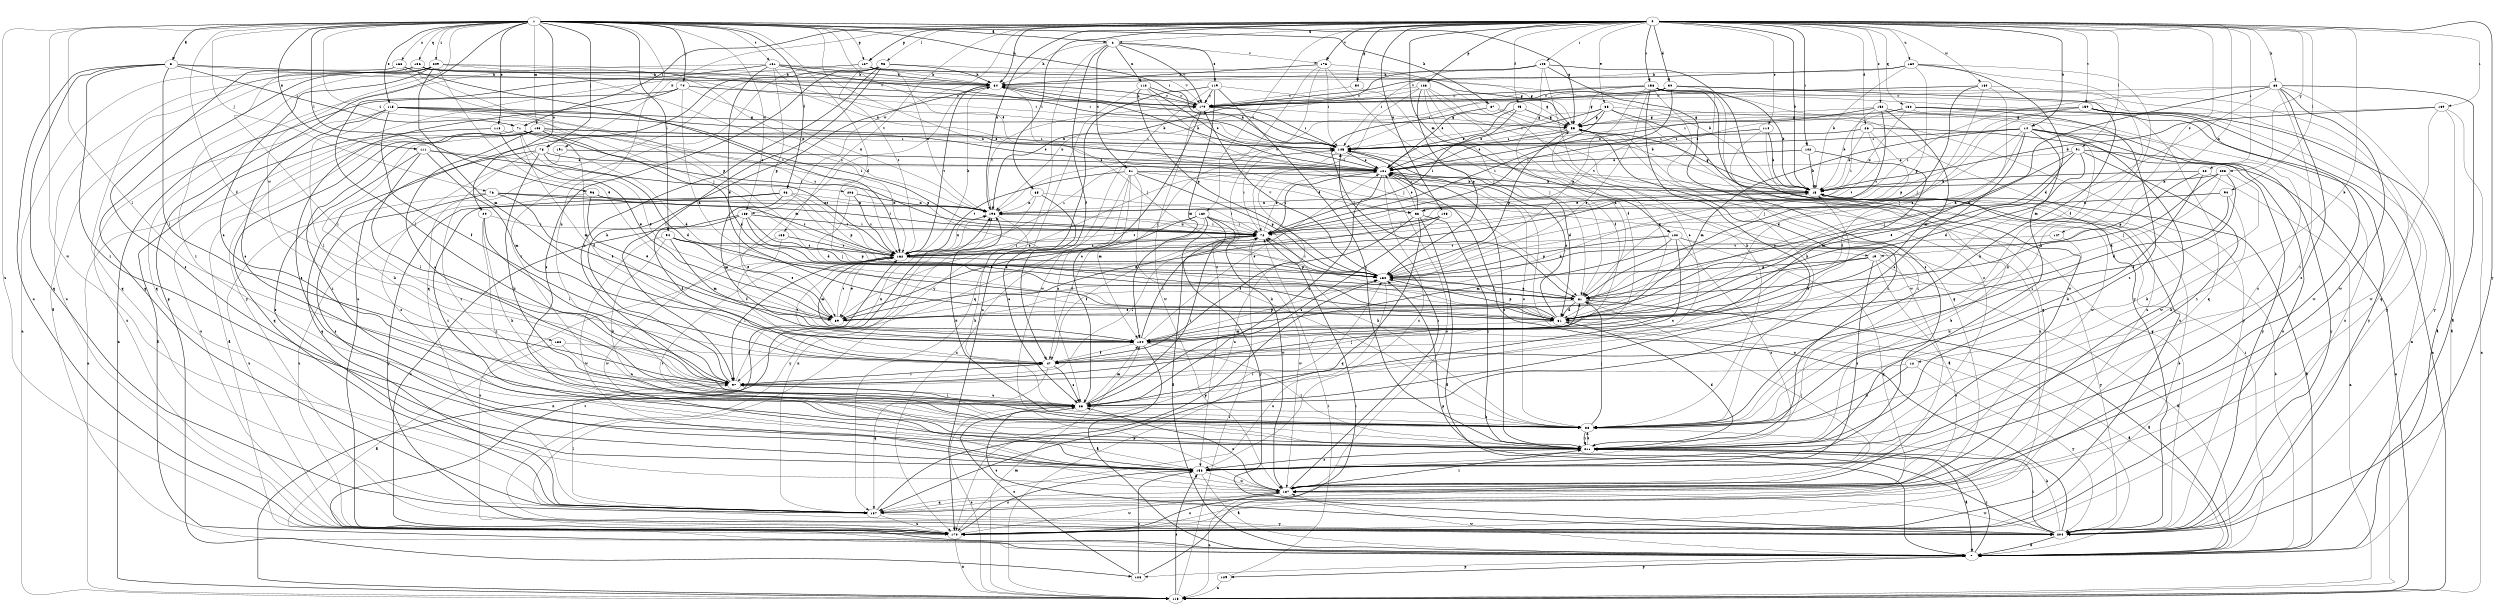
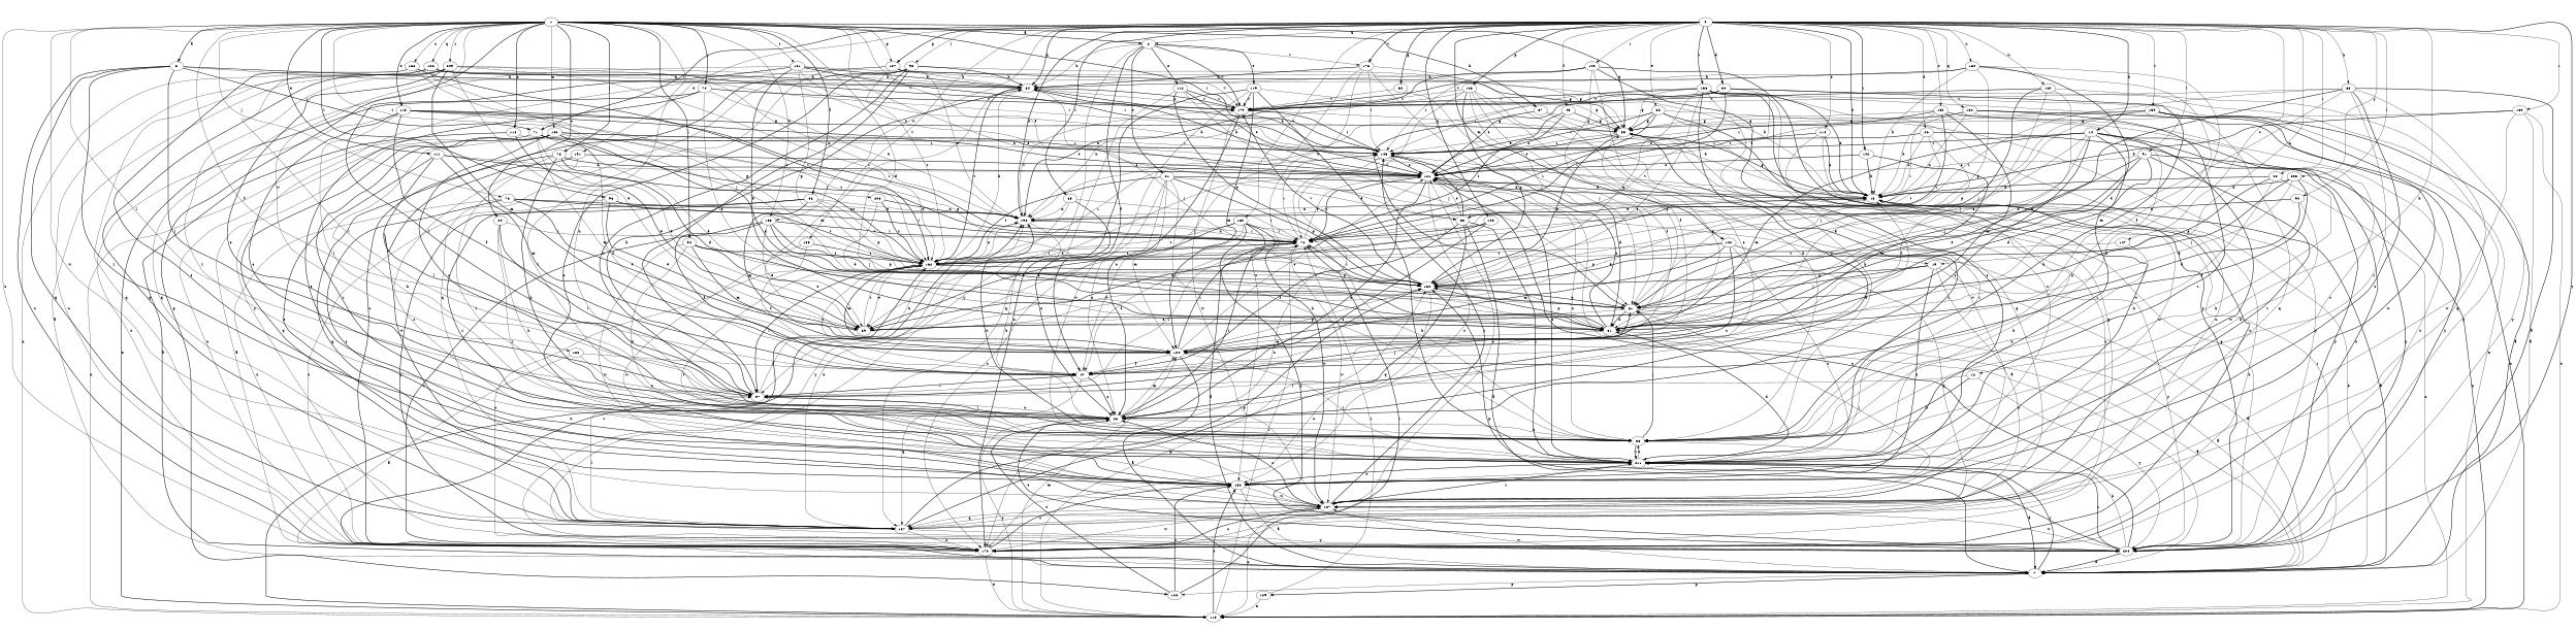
  strict digraph {
    edge [style=solid]
    0
    2
    12
    14
    15
    19
    26
    30
    35
    45
    54
    63
    64
    65
    68
    71
    90
    91
    93
    100
    105
    114
    126
    127
    132
    139
    142
    143
    147
    152
    155
    158
    159
    160
    164
    176
    180
    183
    191
    196
    203
    204
    47
    21
    112
    119
    179
    88
    97
    31
    145
    170
    187
    211
    23
    104
    38
    55
    7
    81
    130
    153
    162
    121
    72
    137
    113
    39
    1
    3
    20
    46
    74
    76
    78
    87
    94
    96
    103
    111
    115
    118
    128
    136
    161
    166
    186
    206
    209
    129
    0 -> 2 [label=a]
    0 -> 12 [label=b]
    0 -> 14 [label=b style=bold]
    0 -> 15 [label=b style=bold]
    0 -> 19 [label=c]
    0 -> 26 [label=d]
    0 -> 30 [label=d style=bold]
    0 -> 35 [label=e]
    0 -> 45 [label=f]
    0 -> 54 [label=g style=bold]
    0 -> 63 [label=h]
    0 -> 64 [label=h style=bold]
    0 -> 65 [label=i style=bold]
    0 -> 68 [label=i]
    0 -> 71 [label=i style=bold]
    0 -> 90 [label=l]
    0 -> 91 [label=l]
    0 -> 93 [label=l]
    0 -> 100 [label=m style=bold]
    0 -> 105 [label=n style=bold]
    0 -> 114 [label=o]
    0 -> 126 [label=p style=bold]
    0 -> 127 [label=p style=bold]
    0 -> 132 [label=q]
    0 -> 139 [label=r]
    0 -> 142 [label=r style=bold]
    0 -> 143 [label=r]
    0 -> 147 [label=s]
    0 -> 152 [label=s]
    0 -> 155 [label=t]
    0 -> 158 [label=t style=bold]
    0 -> 159 [label=t]
    0 -> 160 [label=t]
    0 -> 164 [label=u]
    0 -> 176 [label=v style=bold]
    0 -> 180 [label=w]
    0 -> 183 [label=w]
    0 -> 191 [label=x]
    0 -> 196 [label=x style=bold]
    0 -> 203 [label=y]
    0 -> 204 [label=y style=bold]
    2 -> 64 [label=h]
    2 -> 176 [label=v]
    2 -> 204 [label=y]
    2 -> 47 [label=f style=bold]
    2 -> 21 [label=c style=bold]
    2 -> 112 [label=n style=bold]
    2 -> 119 [label=o style=bold]
    2 -> 179 [label=v style=bold]
    12 -> 204 [label=y]
    12 -> 88 [label=k style=bold]
    12 -> 97 [label=l]
    14 -> 204 [label=y style=bold]
    14 -> 47 [label=f]
    14 -> 31 [label=d]
    14 -> 145 [label=r style=bold]
    14 -> 170 [label=u style=bold]
    14 -> 187 [label=w style=bold]
    14 -> 211 [label=z style=bold]
    14 -> 23 [label=c style=bold]
    14 -> 104 [label=m style=bold]
    15 -> 196 [label=x]
    15 -> 38 [label=e style=bold]
    15 -> 55 [label=g style=bold]
    15 -> 7 [label=a style=bold]
    19 -> 170 [label=u]
    19 -> 7 [label=a]
    19 -> 81 [label=j style=bold]
    19 -> 130 [label=p style=bold]
    19 -> 153 [label=s style=bold]
    26 -> 15 [label=b]
    26 -> 204 [label=y style=bold]
    26 -> 145 [label=r style=bold]
    26 -> 81 [label=j]
    26 -> 162 [label=t]
    30 -> 196 [label=w]
    30 -> 204 [label=y]
    30 -> 179 [label=v style=bold]
    30 -> 88 [label=k style=bold]
    30 -> 162 [label=t]
    30 -> 121 [label=o style=bold]
    30 -> 72 [label=i style=bold]
    35 -> 204 [label=y]
    35 -> 145 [label=r]
    35 -> 170 [label=u style=bold]
    35 -> 55 [label=g style=bold]
    35 -> 121 [label=o style=bold]
    35 -> 72 [label=i style=bold]
    35 -> 137 [label=q]
    45 -> 55 [label=g style=bold]
    45 -> 121 [label=o style=bold]
    45 -> 72 [label=i style=bold]
    54 -> 47 [label=f]
    54 -> 179 [label=v]
    63 -> 204 [label=y]
    63 -> 179 [label=v]
    63 -> 31 [label=d style=bold]
    63 -> 211 [label=z]
    63 -> 104 [label=m]
    63 -> 7 [label=a style=bold]
    63 -> 153 [label=s style=bold]
    63 -> 72 [label=i]
    64 -> 179 [label=v style=bold]
    64 -> 104 [label=m]
    64 -> 81 [label=j]
    64 -> 162 [label=t style=bold]
    65 -> 196 [label=x]
    65 -> 204 [label=y]
    65 -> 23 [label=c style=bold]
    65 -> 72 [label=i]
    68 -> 15 [label=b style=bold]
-   68 -> 88 [label=k style=bold]
+   68 -> 88 [label=k]
    68 -> 130 [label=p style=bold]
    68 -> 113 [label=n]
    71 -> 31 [label=d]
    71 -> 145 [label=r style=bold]
    71 -> 170 [label=u]
    71 -> 104 [label=m]
    71 -> 72 [label=i style=bold]
    71 -> 113 [label=n]
    71 -> 39 [label=e]
    90 -> 196 [label=x style=bold]
    90 -> 88 [label=k]
    90 -> 31 [label=d style=bold]
    91 -> 31 [label=d style=bold]
    91 -> 211 [label=z style=bold]
    91 -> 81 [label=j style=bold]
    91 -> 121 [label=o]
    91 -> 113 [label=n style=bold]
    91 -> 39 [label=e style=bold]
    93 -> 64 [label=h style=bold]
    93 -> 88 [label=k style=bold]
    93 -> 97 [label=l style=bold]
    93 -> 170 [label=u style=bold]
    93 -> 55 [label=g]
    93 -> 153 [label=s style=bold]
    93 -> 137 [label=q]
    100 -> 204 [label=y]
    100 -> 23 [label=c style=bold]
    100 -> 104 [label=m style=bold]
    100 -> 130 [label=p style=bold]
    100 -> 153 [label=s]
    100 -> 162 [label=t]
    100 -> 137 [label=q]
    105 -> 23 [label=c style=bold]
    105 -> 72 [label=i style=bold]
    105 -> 39 [label=e style=bold]
    114 -> 15 [label=b style=bold]
    114 -> 145 [label=r style=bold]
    114 -> 187 [label=w]
    114 -> 211 [label=z]
    126 -> 196 [label=x]
    126 -> 179 [label=v]
    126 -> 31 [label=d]
    126 -> 187 [label=w]
    126 -> 81 [label=j]
    126 -> 130 [label=p style=bold]
    126 -> 72 [label=i]
    126 -> 137 [label=q]
    127 -> 15 [label=b]
    127 -> 64 [label=h]
    127 -> 196 [label=x]
    127 -> 204 [label=y]
    127 -> 211 [label=z]
    127 -> 55 [label=g style=bold]
    127 -> 162 [label=t]
    132 -> 15 [label=b]
    132 -> 196 [label=x]
    132 -> 204 [label=y style=bold]
    132 -> 145 [label=r]
    132 -> 170 [label=u]
    132 -> 211 [label=z style=bold]
    132 -> 55 [label=g]
    139 -> 15 [label=b style=bold]
    139 -> 187 [label=w]
    139 -> 55 [label=g]
    139 -> 7 [label=a]
    139 -> 113 [label=n]
    142 -> 15 [label=b style=bold]
    142 -> 104 [label=m style=bold]
    142 -> 121 [label=o style=bold]
    143 -> 64 [label=h]
    143 -> 196 [label=x style=bold]
    143 -> 204 [label=y style=bold]
    143 -> 47 [label=f]
    143 -> 145 [label=r]
    143 -> 23 [label=c]
    143 -> 153 [label=s style=bold]
    147 -> 88 [label=k]
    147 -> 162 [label=t]
    152 -> 88 [label=k]
    152 -> 104 [label=m style=bold]
    152 -> 55 [label=g]
    152 -> 153 [label=s]
    152 -> 162 [label=t style=bold]
    152 -> 121 [label=o style=bold]
    152 -> 72 [label=i]
    155 -> 47 [label=f]
    155 -> 187 [label=w]
    155 -> 162 [label=t style=bold]
    158 -> 15 [label=b style=bold]
    158 -> 179 [label=v style=bold]
    158 -> 88 [label=k]
    158 -> 145 [label=r]
    158 -> 170 [label=u]
    158 -> 187 [label=w style=bold]
    158 -> 23 [label=c style=bold]
    158 -> 55 [label=g]
    158 -> 130 [label=p]
    158 -> 153 [label=s]
    158 -> 137 [label=q]
    158 -> 113 [label=n]
    158 -> 39 [label=e]
    159 -> 187 [label=w style=bold]
    159 -> 55 [label=g]
    159 -> 7 [label=a style=bold]
    159 -> 81 [label=j]
    159 -> 130 [label=p]
    159 -> 121 [label=o]
    159 -> 113 [label=n style=bold]
    160 -> 204 [label=y style=bold]
    160 -> 47 [label=f]
    160 -> 88 [label=k]
    160 -> 187 [label=w style=bold]
    160 -> 7 [label=a style=bold]
    160 -> 162 [label=t]
    160 -> 72 [label=i]
    160 -> 39 [label=e style=bold]
    164 -> 15 [label=b]
    164 -> 64 [label=h]
    164 -> 47 [label=f]
    164 -> 179 [label=v style=bold]
    164 -> 88 [label=k]
    164 -> 31 [label=d style=bold]
    164 -> 130 [label=p]
    176 -> 64 [label=h style=bold]
    176 -> 88 [label=k]
    176 -> 97 [label=l]
    176 -> 145 [label=r]
    176 -> 81 [label=j]
    176 -> 153 [label=s]
    180 -> 179 [label=v style=bold]
    180 -> 31 [label=d]
    180 -> 81 [label=j style=bold]
    180 -> 137 [label=q]
    180 -> 39 [label=e]
    183 -> 47 [label=f style=bold]
    183 -> 31 [label=d style=bold]
    183 -> 170 [label=u style=bold]
    183 -> 81 [label=j style=bold]
    183 -> 72 [label=i style=bold]
    183 -> 39 [label=e]
-   63 -> 187 [label=w style=bold]
+   191 -> 187 [label=w style=bold]
    191 -> 153 [label=s]
    191 -> 121 [label=o style=bold]
    196 -> 179 [label=v]
    196 -> 88 [label=k]
    196 -> 72 [label=i]
    203 -> 15 [label=b style=bold]
    203 -> 47 [label=f style=bold]
    203 -> 88 [label=k]
    203 -> 31 [label=d]
    203 -> 81 [label=j style=bold]
    204 -> 88 [label=k]
    204 -> 187 [label=w]
    204 -> 211 [label=z style=bold]
    204 -> 23 [label=c style=bold]
    204 -> 55 [label=g]
    204 -> 7 [label=a style=bold]
    204 -> 130 [label=p style=bold]
    204 -> 121 [label=o style=bold]
    47 -> 97 [label=l style=bold]
    47 -> 23 [label=c style=bold]
    47 -> 162 [label=t]
    47 -> 137 [label=q]
    21 -> 15 [label=b style=bold]
    21 -> 88 [label=k]
    21 -> 170 [label=u]
    21 -> 23 [label=c]
    21 -> 104 [label=m]
    21 -> 38 [label=e]
    21 -> 130 [label=p style=bold]
    21 -> 162 [label=t style=bold]
    112 -> 179 [label=v style=bold]
    112 -> 81 [label=j]
    112 -> 130 [label=p style=bold]
    112 -> 121 [label=o style=bold]
    112 -> 137 [label=q]
    119 -> 179 [label=v style=bold]
    119 -> 170 [label=u style=bold]
    119 -> 187 [label=w]
    119 -> 211 [label=z style=bold]
    119 -> 104 [label=m style=bold]
    119 -> 55 [label=g]
    179 -> 64 [label=h]
    179 -> 145 [label=r style=bold]
    179 -> 187 [label=w]
    179 -> 23 [label=c style=bold]
    179 -> 55 [label=g]
    88 -> 196 [label=x style=bold]
    88 -> 211 [label=z style=bold]
    88 -> 81 [label=j style=bold]
    88 -> 121 [label=o]
    97 -> 15 [label=b]
    97 -> 64 [label=h style=bold]
    97 -> 196 [label=x]
    97 -> 23 [label=c]
    97 -> 81 [label=j style=bold]
    31 -> 104 [label=m]
    31 -> 55 [label=g]
    31 -> 7 [label=a]
    31 -> 130 [label=p style=bold]
    31 -> 121 [label=o style=bold]
    145 -> 64 [label=h style=bold]
    145 -> 31 [label=d style=bold]
    145 -> 170 [label=u]
    145 -> 121 [label=o style=bold]
    170 -> 15 [label=b]
    170 -> 187 [label=w]
    170 -> 153 [label=s style=bold]
    170 -> 113 [label=n]
    187 -> 145 [label=r style=bold]
    187 -> 170 [label=u style=bold]
    187 -> 211 [label=z style=bold]
    187 -> 23 [label=c style=bold]
    187 -> 81 [label=j]
    187 -> 121 [label=o]
    187 -> 137 [label=q]
    187 -> 113 [label=n]
    211 -> 15 [label=b]
    211 -> 88 [label=k]
    211 -> 31 [label=d style=bold]
    211 -> 7 [label=a style=bold]
    211 -> 153 [label=s style=bold]
    211 -> 121 [label=o style=bold]
    23 -> 88 [label=k]
    23 -> 97 [label=l style=bold]
    23 -> 104 [label=m]
    23 -> 72 [label=i style=bold]
    104 -> 47 [label=f]
    104 -> 211 [label=z]
    104 -> 7 [label=a style=bold]
    104 -> 130 [label=p]
    104 -> 121 [label=o]
    104 -> 72 [label=i style=bold]
    38 -> 47 [label=f style=bold]
    38 -> 145 [label=r style=bold]
    38 -> 211 [label=z style=bold]
    38 -> 7 [label=a style=bold]
    38 -> 121 [label=o]
    38 -> 137 [label=q style=bold]
    55 -> 145 [label=r]
    55 -> 170 [label=u]
    55 -> 211 [label=z style=bold]
    55 -> 130 [label=p style=bold]
    55 -> 121 [label=o style=bold]
    7 -> 15 [label=b]
    7 -> 145 [label=r]
    7 -> 187 [label=w]
    7 -> 211 [label=z style=bold]
    7 -> 162 [label=t style=bold]
    7 -> 128 [label=p]
    7 -> 129 [label=p style=bold]
    81 -> 31 [label=d style=bold]
-   81 -> 7 [label=a style=bold]
+   81 -> 7 [label=a]
    81 -> 130 [label=p style=bold]
    81 -> 39 [label=e]
    130 -> 179 [label=v style=bold]
    130 -> 170 [label=u]
    130 -> 81 [label=j]
    130 -> 72 [label=i style=bold]
    153 -> 187 [label=w]
    153 -> 7 [label=a]
    153 -> 162 [label=t]
    162 -> 64 [label=h]
    162 -> 196 [label=x]
    162 -> 97 [label=l style=bold]
    162 -> 145 [label=r]
    162 -> 170 [label=u]
    162 -> 104 [label=m style=bold]
    162 -> 130 [label=p style=bold]
    162 -> 72 [label=i]
    162 -> 39 [label=e]
    121 -> 15 [label=b style=bold]
    121 -> 64 [label=h style=bold]
    121 -> 23 [label=c style=bold]
    121 -> 7 [label=a]
    121 -> 153 [label=s]
    121 -> 72 [label=i style=bold]
    121 -> 39 [label=e]
    72 -> 196 [label=x]
    72 -> 47 [label=f]
    72 -> 97 [label=l]
    72 -> 145 [label=r]
    72 -> 187 [label=w]
    72 -> 162 [label=t style=bold]
    72 -> 121 [label=o]
    137 -> 196 [label=x]
    137 -> 204 [label=y]
    137 -> 97 [label=l]
    137 -> 170 [label=u]
    137 -> 130 [label=p style=bold]
    113 -> 196 [label=x style=bold]
    113 -> 23 [label=c]
    113 -> 104 [label=m]
    113 -> 130 [label=p]
    113 -> 153 [label=s style=bold]
    113 -> 72 [label=i]
    39 -> 15 [label=b]
    39 -> 162 [label=t]
    1 -> 2 [label=a style=bold]
    1 -> 19 [label=c]
    1 -> 127 [label=p]
    1 -> 183 [label=w]
    1 -> 47 [label=f]
    1 -> 88 [label=k]
    1 -> 97 [label=l]
    1 -> 31 [label=d]
    1 -> 145 [label=r style=bold]
    1 -> 170 [label=u]
    1 -> 187 [label=w]
    1 -> 38 [label=e]
    1 -> 55 [label=g style=bold]
    1 -> 3 [label=a style=bold]
    1 -> 20 [label=c style=bold]
    1 -> 46 [label=f style=bold]
    1 -> 74 [label=j style=bold]
    1 -> 76 [label=j]
    1 -> 78 [label=j style=bold]
    1 -> 87 [label=k style=bold]
    1 -> 94 [label=l style=bold]
    1 -> 96 [label=l style=bold]
    1 -> 103 [label=m]
    1 -> 111 [label=n style=bold]
    1 -> 115 [label=o style=bold]
    1 -> 118 [label=o style=bold]
    1 -> 128 [label=p style=bold]
    1 -> 136 [label=q]
    1 -> 161 [label=t]
    1 -> 166 [label=u]
    1 -> 186 [label=w]
    1 -> 206 [label=z]
    1 -> 209 [label=z]
    3 -> 64 [label=h style=bold]
    3 -> 71 [label=i style=bold]
    3 -> 97 [label=l style=bold]
    3 -> 145 [label=r]
    3 -> 170 [label=u style=bold]
    3 -> 211 [label=z style=bold]
    3 -> 137 [label=q style=bold]
    20 -> 88 [label=k]
    20 -> 97 [label=l style=bold]
    20 -> 211 [label=z]
    20 -> 72 [label=i]
    46 -> 196 [label=x]
    46 -> 204 [label=y style=bold]
    46 -> 211 [label=z style=bold]
    46 -> 104 [label=m style=bold]
    46 -> 130 [label=p]
    46 -> 162 [label=t]
    74 -> 196 [label=x]
    74 -> 179 [label=v style=bold]
    74 -> 31 [label=d]
    74 -> 153 [label=s style=bold]
    74 -> 113 [label=n style=bold]
    76 -> 196 [label=x style=bold]
    76 -> 170 [label=u]
    76 -> 153 [label=s style=bold]
    76 -> 72 [label=i style=bold]
    76 -> 39 [label=e style=bold]
    78 -> 88 [label=k style=bold]
    78 -> 31 [label=d style=bold]
    78 -> 211 [label=z]
    78 -> 121 [label=o style=bold]
    78 -> 137 [label=q style=bold]
    87 -> 15 [label=b]
    87 -> 55 [label=g]
    87 -> 81 [label=j style=bold]
    94 -> 88 [label=k]
    94 -> 187 [label=w]
    94 -> 104 [label=m style=bold]
    94 -> 130 [label=p]
    94 -> 162 [label=t style=bold]
    94 -> 39 [label=e style=bold]
    96 -> 196 [label=x]
    96 -> 170 [label=u]
    96 -> 162 [label=t style=bold]
    96 -> 39 [label=e style=bold]
    103 -> 47 [label=f]
    103 -> 88 [label=k]
    103 -> 31 [label=d style=bold]
    103 -> 145 [label=r]
    103 -> 211 [label=z style=bold]
    103 -> 23 [label=c style=bold]
    103 -> 7 [label=a]
    103 -> 130 [label=p]
    103 -> 121 [label=o style=bold]
    103 -> 137 [label=q style=bold]
    111 -> 97 [label=l style=bold]
    111 -> 104 [label=m style=bold]
    111 -> 153 [label=s style=bold]
    111 -> 162 [label=t style=bold]
    111 -> 121 [label=o]
    115 -> 47 [label=f style=bold]
    115 -> 97 [label=l]
    115 -> 170 [label=u]
    115 -> 23 [label=c style=bold]
    115 -> 55 [label=g style=bold]
    115 -> 162 [label=t]
    115 -> 121 [label=o style=bold]
    115 -> 72 [label=i style=bold]
    118 -> 145 [label=r]
    118 -> 7 [label=a style=bold]
    118 -> 39 [label=e style=bold]
    128 -> 23 [label=c style=bold]
    128 -> 153 [label=s style=bold]
    128 -> 72 [label=i style=bold]
    136 -> 64 [label=h style=bold]
    136 -> 196 [label=x]
    136 -> 179 [label=v style=bold]
    136 -> 97 [label=l]
    136 -> 81 [label=j]
    136 -> 137 [label=q]
    136 -> 113 [label=n]
    161 -> 15 [label=b]
    161 -> 64 [label=h style=bold]
    161 -> 179 [label=v]
    161 -> 97 [label=l style=bold]
    161 -> 31 [label=d style=bold]
    161 -> 145 [label=r style=bold]
    161 -> 130 [label=p]
    161 -> 137 [label=q]
    166 -> 64 [label=h]
    166 -> 130 [label=p]
    166 -> 153 [label=s style=bold]
    166 -> 162 [label=t style=bold]
    186 -> 47 [label=f]
    186 -> 23 [label=c]
    186 -> 7 [label=a]
    206 -> 196 [label=x style=bold]
    206 -> 31 [label=d]
    206 -> 162 [label=t style=bold]
    209 -> 64 [label=h]
    209 -> 170 [label=u]
    209 -> 211 [label=z]
    209 -> 23 [label=c style=bold]
    209 -> 104 [label=m style=bold]
    209 -> 7 [label=a]
    209 -> 162 [label=t]
    209 -> 121 [label=o]
    209 -> 137 [label=q style=bold]
    209 -> 39 [label=e]
    129 -> 72 [label=i]
    129 -> 113 [label=n]
  }
